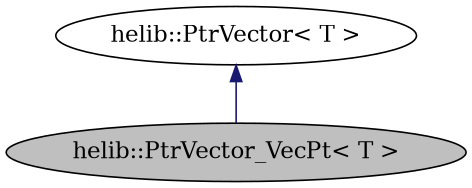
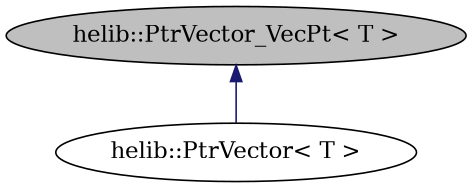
  digraph {
    node [color=black style=filled]
    n1 [fillcolor=grey75 fontcolor=black label="helib::PtrVector_VecPt\< T \>"]
    n2 [fillcolor=white label="helib::PtrVector\< T \>"]
-   n2 -> n1 [color=midnightblue dir=back style=solid]
+   n1 -> n2 [color=midnightblue dir=back style=solid]
  }
